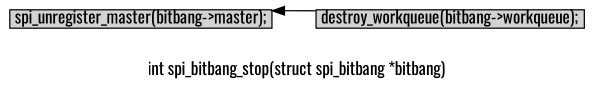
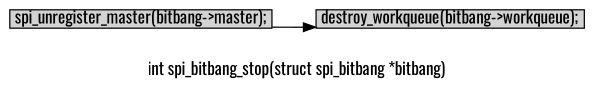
  digraph {
    label="int spi_bitbang_stop(struct spi_bitbang *bitbang)"
    rankdir=LR
    fontname=Oswald
    node [margin="0.05,0.005" shape=box style=filled fontname=Oswald]
    n1 [height=0.1 label="spi_unregister_master(bitbang->master);" width=0.1]
    n2 [height=0.1 label="destroy_workqueue(bitbang->workqueue);" width=0.1]
-   n2 -> n1 [fontname=Oswald]
+   n1 -> n2 [fontname=Oswald]
  }
